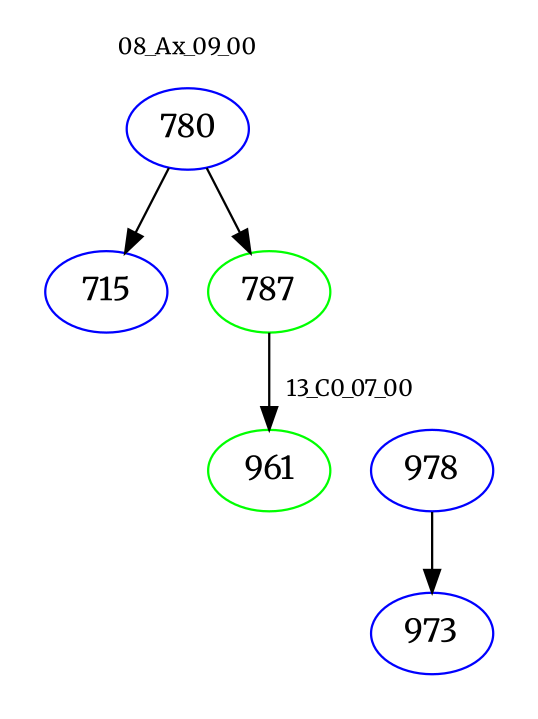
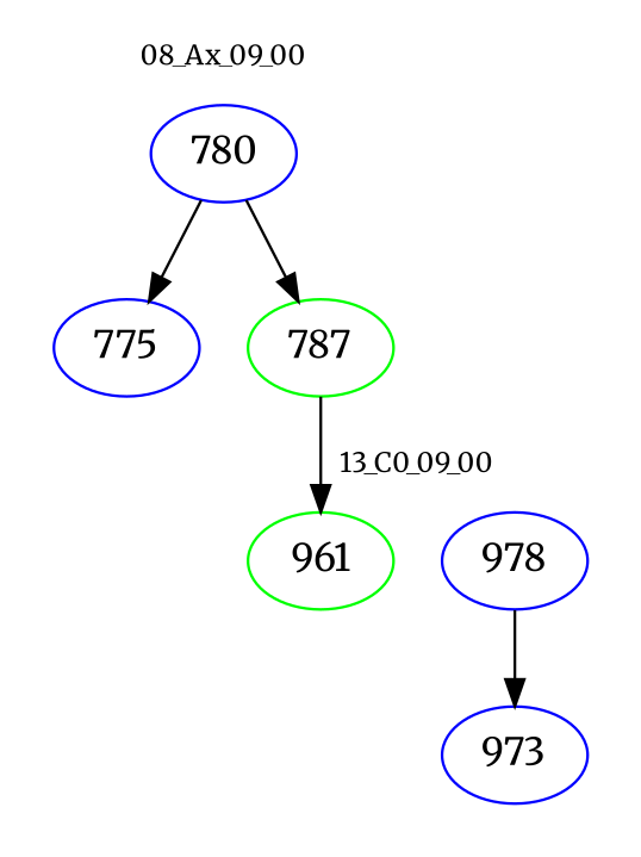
  digraph {
    fontname=Merriweather
    node [color=blue fontname=Merriweather]
    edge [color=black fontname=Merriweather]
    n1 [label=780]
-   n2 [label=715]
+   n2 [label=775]
    n3 [color=green label=787]
    n4 [label=978]
    n5 [color=green label=961]
    n6 [label=973]
    subgraph cluster_1 {
      color=white
      fontsize=10
      label="08_Ax_09_00"
      n1
      n2
      n3
    }
    subgraph cluster_2 {
      color=white
      fontsize=10
-     label="13_C0_07_00"
+     label="13_C0_09_00"
      n4
      n5
      n6
    }
    n1 -> n2
    n1 -> n3
    n3 -> n5
    n4 -> n6
  }
